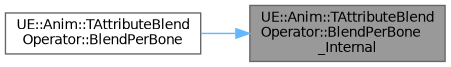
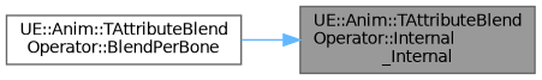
  digraph {
    rankdir=RL
    node [fontname=Helvetica fontsize=10 shape=box style=filled]
-   n1 [color=gray40 fillcolor=grey60 fontcolor=black height=0.2 label="UE::Anim::TAttributeBlend\lOperator::BlendPerBone\l_Internal" width=0.4]
+   n1 [color=gray40 fillcolor=grey60 fontcolor=black height=0.2 label="UE::Anim::TAttributeBlend\lOperator::Internal\l_Internal" width=0.4]
    n2 [color=grey40 fillcolor=white height=0.2 label="UE::Anim::TAttributeBlend\lOperator::BlendPerBone" width=0.4]
    n1 -> n2 [color=steelblue1 dir=back fontname=Helvetica fontsize=10 labelfontname=Helvetica labelfontsize=10 style=solid]
  }
